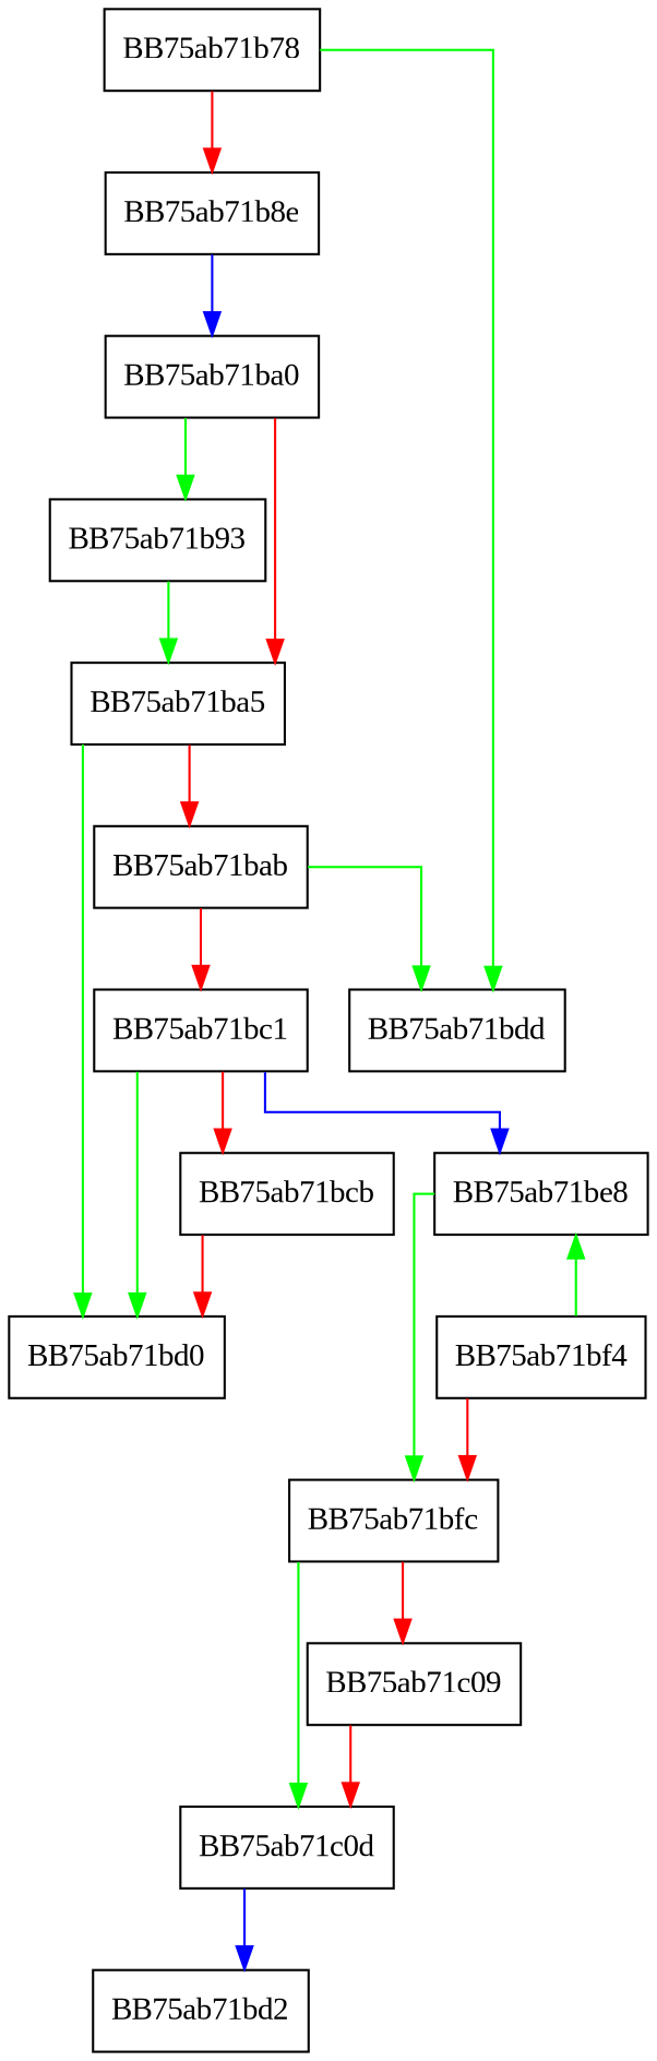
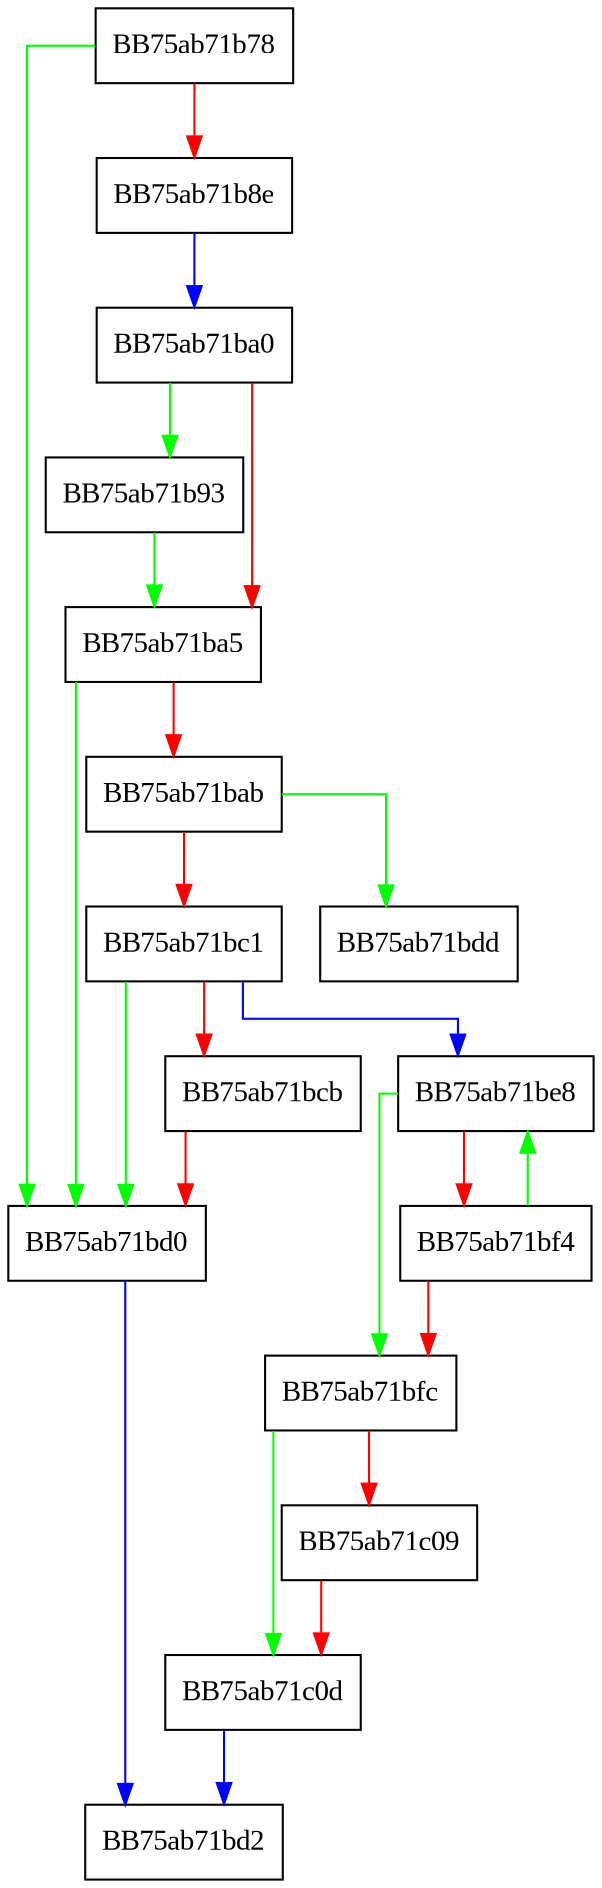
  digraph {
    fontname="Liberation Serif"
    splines=ortho
    node [fontname="Liberation Serif" shape=box]
    edge [color=red fontname="Liberation Serif"]
    BB75ab71b78
    BB75ab71bd0
    BB75ab71b8e
    BB75ab71bd2
    BB75ab71ba0
    BB75ab71b93
    BB75ab71ba5
    BB75ab71bab
    BB75ab71bdd
    BB75ab71bc1
    BB75ab71be8
    BB75ab71bcb
    BB75ab71bfc
    BB75ab71bf4
    BB75ab71c0d
    n16 [label=BB75ab71c09]
-   BB75ab71b78 -> BB75ab71bdd [color=green]
+   BB75ab71b78 -> BB75ab71bd0 [color=green]
    BB75ab71b78 -> BB75ab71b8e
+   BB75ab71bd0 -> BB75ab71bd2 [color=blue]
    BB75ab71b8e -> BB75ab71ba0 [color=blue]
    BB75ab71ba0 -> BB75ab71b93 [color=green]
    BB75ab71ba0 -> BB75ab71ba5
    BB75ab71b93 -> BB75ab71ba5 [color=green]
    BB75ab71ba5 -> BB75ab71bd0 [color=green]
    BB75ab71ba5 -> BB75ab71bab
    BB75ab71bab -> BB75ab71bdd [color=green]
    BB75ab71bab -> BB75ab71bc1
    BB75ab71bc1 -> BB75ab71bd0 [color=green]
    BB75ab71bc1 -> BB75ab71be8 [color=blue]
    BB75ab71bc1 -> BB75ab71bcb
    BB75ab71be8 -> BB75ab71bfc [color=green]
+   BB75ab71be8 -> BB75ab71bf4
    BB75ab71bcb -> BB75ab71bd0
    BB75ab71bfc -> BB75ab71c0d [color=green]
    BB75ab71bfc -> n16
    BB75ab71bf4 -> BB75ab71be8 [color=green]
    BB75ab71bf4 -> BB75ab71bfc
    BB75ab71c0d -> BB75ab71bd2 [color=blue]
    n16 -> BB75ab71c0d
  }
